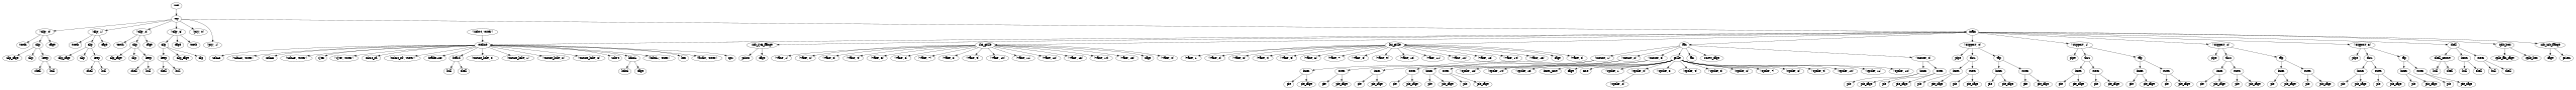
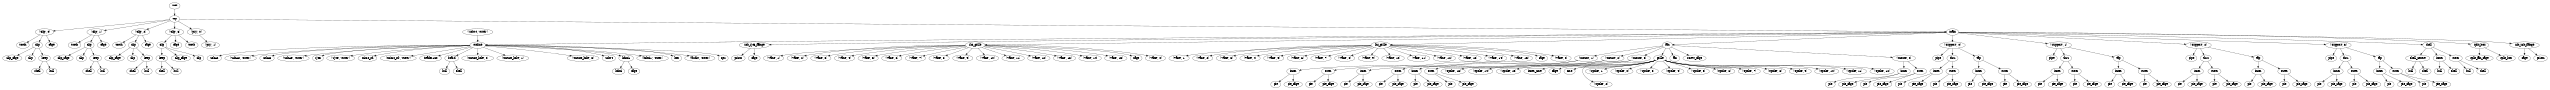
  digraph {
    n1 [label=root]
    n2 [label=top]
    n3 [label=main]
    n4 [label="\('clip',\ 0\)"]
    n5 [label="\('clip',\ 1\)"]
    n6 [label="\('clip',\ 2\)"]
    n7 [label="\('clip',\ 3\)"]
    n8 [label="\('pry',\ 0\)"]
    n9 [label="\('pry',\ 1\)"]
    n10 [label=shell]
    n11 [label=outline]
    n12 [label=split_box]
    n13 [label=usb_usb_flange]
    n14 [label=usb_rj45_flange]
    n15 [label=rhs_grille]
    n16 [label=lhs_grille]
    n17 [label=fan]
    n18 [label="\('support',\ 0\)"]
    n19 [label="\('support',\ 1\)"]
    n20 [label="\('support',\ 2\)"]
    n21 [label="\('support',\ 3\)"]
    n22 [label=cage]
    n23 [label=tooth]
    n24 [label=clip]
    n25 [label=cage]
    n26 [label=tooth]
    n27 [label=clip]
    n28 [label=cage]
    n29 [label=tooth]
    n30 [label=clip]
    n31 [label=cage]
    n32 [label=tooth]
    n33 [label=clip]
    n34 [label=outer]
    n35 [label=shell_centre]
    n36 [label=inner]
    n37 [label=board]
    n38 [label="\('mount_hole',\ 0\)"]
    n39 [label="\('mount_hole',\ 1\)"]
-   n40 [label="\('mount_hole',\ 2\)"]
    n41 [label="\('mount_hole',\ 3\)"]
    n42 [label=usbM]
    n43 [label=hdmi1]
    n44 [label="\('hdmi1',\ 'outer'\)"]
    n45 [label=box]
    n46 [label="\('audio',\ 'outer'\)"]
    n47 [label=cpu]
    n48 [label=usbA2]
    n49 [label="\('usbA2',\ 'outer'\)"]
    n50 [label=usbA3]
    n51 [label="\('usbA3',\ 'outer'\)"]
    n52 [label=rj45]
    n53 [label="\('rj45',\ 'outer'\)"]
    n54 [label=micro_sd]
    n55 [label="\('micro_sd',\ 'outer'\)"]
    n56 [label=header130]
    n57 [label=split_fan_cage]
    n58 [label=split_box]
    n59 [label=cage]
    n60 [label=prism]
    n61 [label=cage]
    n62 [label=prism]
    n63 [label=cage]
    n64 [label="\('vane',\ 0\)"]
    n65 [label="\('vane',\ 1\)"]
    n66 [label="\('vane',\ 2\)"]
    n67 [label="\('vane',\ 3\)"]
    n68 [label="\('vane',\ 4\)"]
    n69 [label="\('vane',\ 5\)"]
    n70 [label="\('vane',\ 6\)"]
    n71 [label="\('vane',\ 7\)"]
    n72 [label="\('vane',\ 8\)"]
    n73 [label="\('vane',\ 9\)"]
    n74 [label="\('vane',\ 10\)"]
    n75 [label="\('vane',\ 11\)"]
    n76 [label="\('vane',\ 12\)"]
    n77 [label="\('vane',\ 13\)"]
    n78 [label="\('vane',\ 14\)"]
    n79 [label="\('vane',\ 15\)"]
    n80 [label=cage]
    n81 [label="\('vane',\ 0\)"]
    n82 [label="\('vane',\ 1\)"]
    n83 [label="\('vane',\ 2\)"]
    n84 [label="\('vane',\ 3\)"]
    n85 [label="\('vane',\ 4\)"]
    n86 [label="\('vane',\ 5\)"]
    n87 [label="\('vane',\ 6\)"]
    n88 [label="\('vane',\ 7\)"]
    n89 [label="\('vane',\ 8\)"]
    n90 [label="\('vane',\ 9\)"]
    n91 [label="\('vane',\ 10\)"]
    n92 [label="\('vane',\ 11\)"]
    n93 [label="\('vane',\ 12\)"]
    n94 [label="\('vane',\ 13\)"]
    n95 [label="\('vane',\ 14\)"]
    n96 [label="\('vane',\ 15\)"]
    n97 [label=fan]
    n98 [label=screw_cage]
    n99 [label="\('mount',\ 0\)"]
    n100 [label="\('mount',\ 1\)"]
    n101 [label="\('mount',\ 2\)"]
    n102 [label="\('mount',\ 3\)"]
    n103 [label=grille]
    n104 [label=pipe]
    n105 [label=thru]
    n106 [label=tap]
    n107 [label=pipe]
    n108 [label=thru]
    n109 [label=tap]
    n110 [label=pipe]
    n111 [label=thru]
    n112 [label=tap]
    n113 [label=pipe]
    n114 [label=thru]
    n115 [label=tap]
    n116 [label=shell]
    n117 [label=hull]
    n118 [label=shell]
    n119 [label=hull]
    n120 [label=shell]
    n121 [label=hull]
    n122 [label=shell]
    n123 [label=hull]
    n124 [label="\('usbM',\ 'outer'\)"]
    n125 [label=cage]
    n126 [label=hdmi]
    n127 [label=outer]
    n128 [label=inner]
    n129 [label=outer]
    n130 [label=inner]
    n131 [label=outer]
    n132 [label=inner]
    n133 [label=outer]
    n134 [label=inner]
    n135 [label=cage]
    n136 [label=core]
    n137 [label="\('spoke',\ 0\)"]
    n138 [label="\('spoke',\ 1\)"]
    n139 [label="\('spoke',\ 2\)"]
    n140 [label="\('spoke',\ 3\)"]
    n141 [label="\('spoke',\ 4\)"]
    n142 [label="\('spoke',\ 5\)"]
    n143 [label="\('spoke',\ 6\)"]
    n144 [label="\('spoke',\ 7\)"]
    n145 [label="\('spoke',\ 8\)"]
    n146 [label="\('spoke',\ 9\)"]
    n147 [label="\('spoke',\ 10\)"]
    n148 [label="\('spoke',\ 11\)"]
    n149 [label="\('spoke',\ 12\)"]
    n150 [label="\('spoke',\ 13\)"]
    n151 [label="\('spoke',\ 14\)"]
    n152 [label="\('spoke',\ 15\)"]
    n153 [label=inner_core]
    n154 [label=pie_cage]
    n155 [label=pie]
    n156 [label=pie_cage]
    n157 [label=pie]
    n158 [label=pie_cage]
    n159 [label=pie]
    n160 [label=pie_cage]
    n161 [label=pie]
    n162 [label=pie_cage]
    n163 [label=pie]
    n164 [label=pie_cage]
    n165 [label=pie]
    n166 [label=pie_cage]
    n167 [label=pie]
    n168 [label=pie_cage]
    n169 [label=pie]
    n170 [label=outer]
    n171 [label=inner]
    n172 [label=outer]
    n173 [label=inner]
    n174 [label=pie_cage]
    n175 [label=pie]
    n176 [label=pie_cage]
    n177 [label=pie]
    n178 [label=pie_cage]
    n179 [label=pie]
    n180 [label=pie_cage]
    n181 [label=pie]
    n182 [label=outer]
    n183 [label=inner]
    n184 [label=outer]
    n185 [label=inner]
    n186 [label=pie_cage]
    n187 [label=pie]
    n188 [label=pie_cage]
    n189 [label=pie]
    n190 [label=pie_cage]
    n191 [label=pie]
    n192 [label=pie_cage]
    n193 [label=pie]
    n194 [label=outer]
    n195 [label=inner]
    n196 [label=outer]
    n197 [label=inner]
    n198 [label=pie_cage]
    n199 [label=pie]
    n200 [label=pie_cage]
    n201 [label=pie]
    n202 [label=pie_cage]
    n203 [label=pie]
    n204 [label=pie_cage]
    n205 [label=pie]
    n206 [label=outer]
    n207 [label=inner]
    n208 [label=outer]
    n209 [label=inner]
    n210 [label=pie_cage]
    n211 [label=pie]
    n212 [label=pie_cage]
    n213 [label=pie]
    n214 [label=pie_cage]
    n215 [label=pie]
    n216 [label=pie_cage]
    n217 [label=pie]
    n218 [label=clip_cage]
    n219 [label=clip]
    n220 [label=keep]
    n221 [label=shell]
    n222 [label=hull]
    n223 [label=clip_cage]
    n224 [label=clip]
    n225 [label=keep]
    n226 [label=shell]
    n227 [label=hull]
    n228 [label=clip_cage]
    n229 [label=clip]
    n230 [label=keep]
    n231 [label=shell]
    n232 [label=hull]
    n233 [label=clip_cage]
    n234 [label=clip]
    n235 [label=keep]
    n236 [label=shell]
    n237 [label=hull]
    n1 -> n2
    n2 -> n3
    n2 -> n4
    n2 -> n5
    n2 -> n6
    n2 -> n7
    n2 -> n8
-   n2 -> n9
+   n8 -> n9
    n3 -> n10
    n3 -> n11
    n3 -> n12
    n3 -> n13
    n3 -> n14
    n3 -> n15
    n3 -> n16
    n3 -> n17
    n3 -> n18
    n3 -> n19
    n3 -> n20
    n3 -> n21
    n4 -> n22
    n4 -> n23
    n4 -> n24
    n5 -> n25
    n5 -> n26
    n5 -> n27
    n6 -> n28
    n6 -> n29
    n6 -> n30
    n7 -> n31
    n7 -> n32
    n7 -> n33
    n10 -> n34
    n10 -> n35
    n10 -> n36
    n11 -> n37
    n11 -> n38
    n11 -> n39
-   n11 -> n40
    n11 -> n41
    n11 -> n42
    n11 -> n43
    n11 -> n44
    n11 -> n45
    n11 -> n46
    n11 -> n47
    n11 -> n48
    n11 -> n49
    n11 -> n50
    n11 -> n51
    n11 -> n52
    n11 -> n53
    n11 -> n54
    n11 -> n55
    n11 -> n56
    n12 -> n57
    n12 -> n58
    n13 -> n59
    n13 -> n60
    n14 -> n61
    n14 -> n62
    n15 -> n63
    n15 -> n64
    n15 -> n65
    n15 -> n66
    n15 -> n67
    n15 -> n68
    n15 -> n69
    n15 -> n70
    n15 -> n71
    n15 -> n72
    n15 -> n73
    n15 -> n74
    n15 -> n75
    n15 -> n76
    n15 -> n77
    n15 -> n78
    n15 -> n79
    n16 -> n80
    n16 -> n81
    n16 -> n82
    n16 -> n83
    n16 -> n84
    n16 -> n85
    n16 -> n86
    n16 -> n87
    n16 -> n88
    n16 -> n89
    n16 -> n90
    n16 -> n91
    n16 -> n92
    n16 -> n93
    n16 -> n94
    n16 -> n95
    n16 -> n96
    n17 -> n97
    n17 -> n98
    n17 -> n99
    n17 -> n100
    n17 -> n101
    n17 -> n102
    n17 -> n103
    n18 -> n104
    n18 -> n105
    n18 -> n106
    n19 -> n107
    n19 -> n108
    n19 -> n109
    n20 -> n110
    n20 -> n111
    n20 -> n112
    n21 -> n113
    n21 -> n114
    n21 -> n115
    n24 -> n218
    n24 -> n219
    n24 -> n220
    n27 -> n223
    n27 -> n224
    n27 -> n225
    n30 -> n228
    n30 -> n229
    n30 -> n230
    n33 -> n233
    n33 -> n234
    n33 -> n235
    n34 -> n116
    n34 -> n117
    n35 -> n118
    n35 -> n119
    n36 -> n120
    n36 -> n121
    n37 -> n122
    n37 -> n123
    n43 -> n125
    n43 -> n126
    n99 -> n127
    n99 -> n128
    n100 -> n129
    n100 -> n130
    n101 -> n131
    n101 -> n132
    n102 -> n133
    n102 -> n134
    n103 -> n135
    n103 -> n136
    n103 -> n137
    n103 -> n138
-   n137 -> n139
+   n103 -> n139
    n103 -> n140
    n103 -> n141
    n103 -> n142
    n103 -> n143
    n103 -> n144
    n103 -> n145
    n103 -> n146
    n103 -> n147
    n103 -> n148
    n103 -> n149
    n103 -> n150
    n103 -> n151
    n103 -> n152
    n103 -> n153
    n105 -> n170
    n105 -> n171
    n106 -> n172
    n106 -> n173
    n108 -> n182
    n108 -> n183
    n109 -> n184
    n109 -> n185
    n111 -> n194
    n111 -> n195
    n112 -> n196
    n112 -> n197
    n114 -> n206
    n114 -> n207
    n115 -> n208
    n115 -> n209
    n124 -> n11
    n127 -> n154
    n127 -> n155
    n128 -> n156
    n128 -> n157
    n129 -> n158
    n129 -> n159
    n130 -> n160
    n130 -> n161
    n131 -> n162
    n131 -> n163
    n132 -> n164
    n132 -> n165
    n133 -> n166
    n133 -> n167
    n134 -> n168
    n134 -> n169
    n170 -> n174
    n170 -> n175
    n171 -> n176
    n171 -> n177
    n172 -> n178
    n172 -> n179
    n173 -> n180
    n173 -> n181
    n182 -> n186
    n182 -> n187
    n183 -> n188
    n183 -> n189
    n184 -> n190
    n184 -> n191
    n185 -> n192
    n185 -> n193
    n194 -> n198
    n194 -> n199
    n195 -> n200
    n195 -> n201
    n196 -> n202
    n196 -> n203
    n197 -> n204
    n197 -> n205
    n206 -> n210
    n206 -> n211
    n207 -> n212
    n207 -> n213
    n208 -> n214
    n208 -> n215
    n209 -> n216
    n209 -> n217
    n220 -> n221
    n220 -> n222
    n225 -> n226
    n225 -> n227
    n230 -> n231
    n230 -> n232
    n235 -> n236
    n235 -> n237
  }
